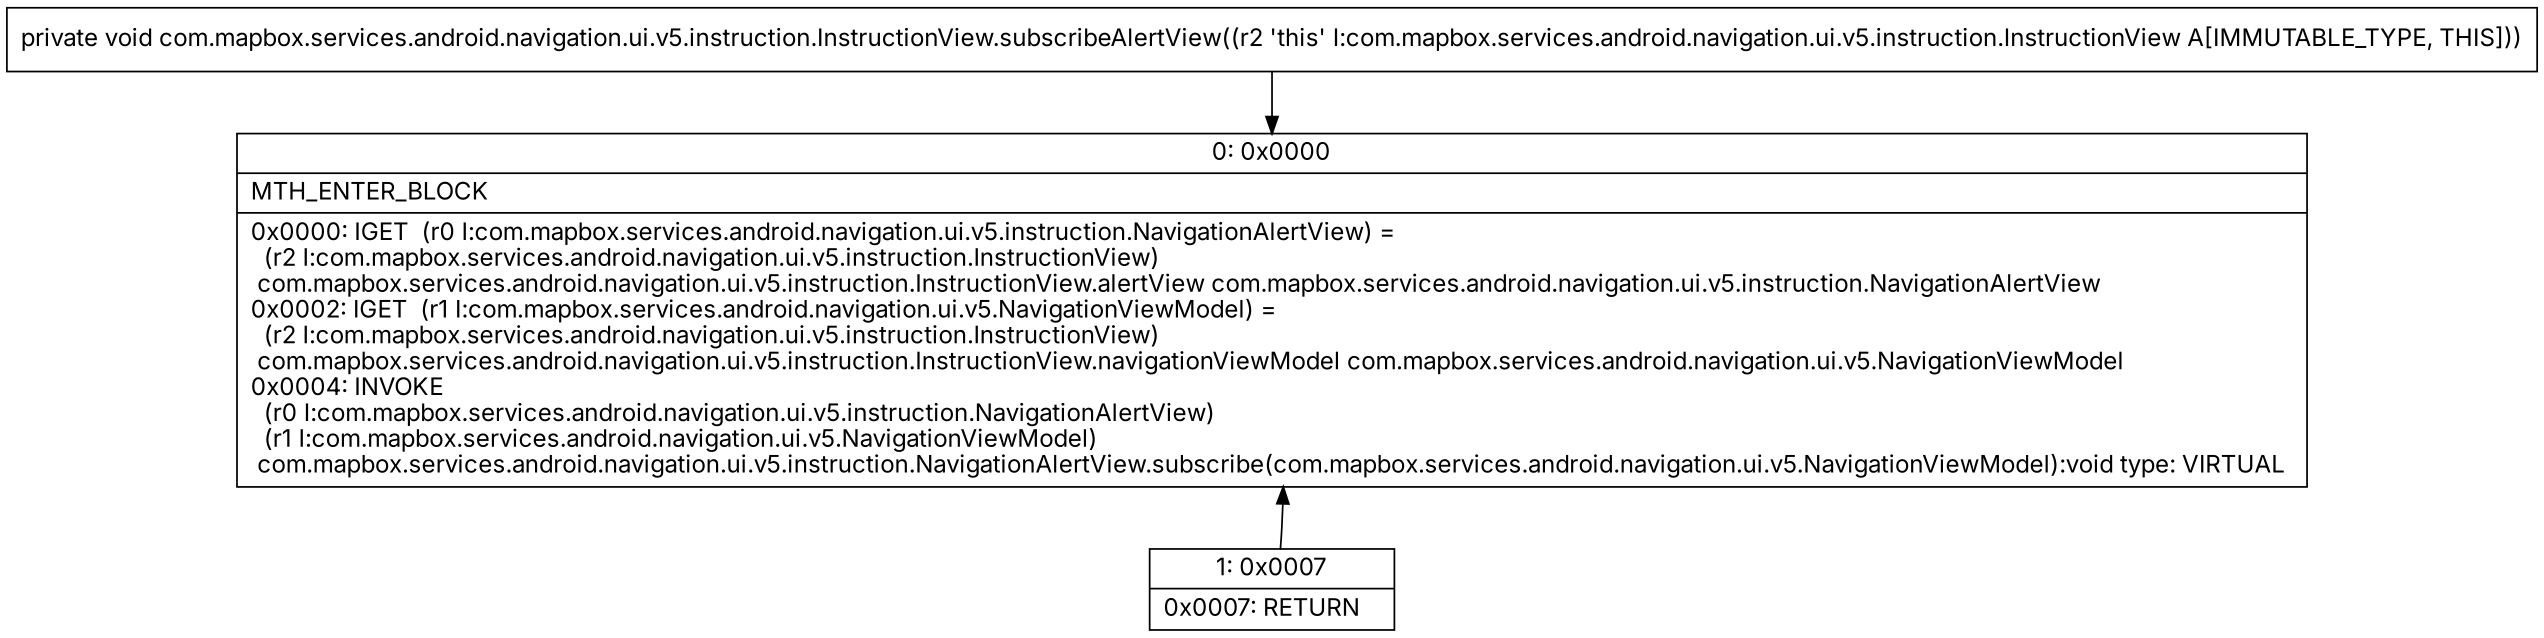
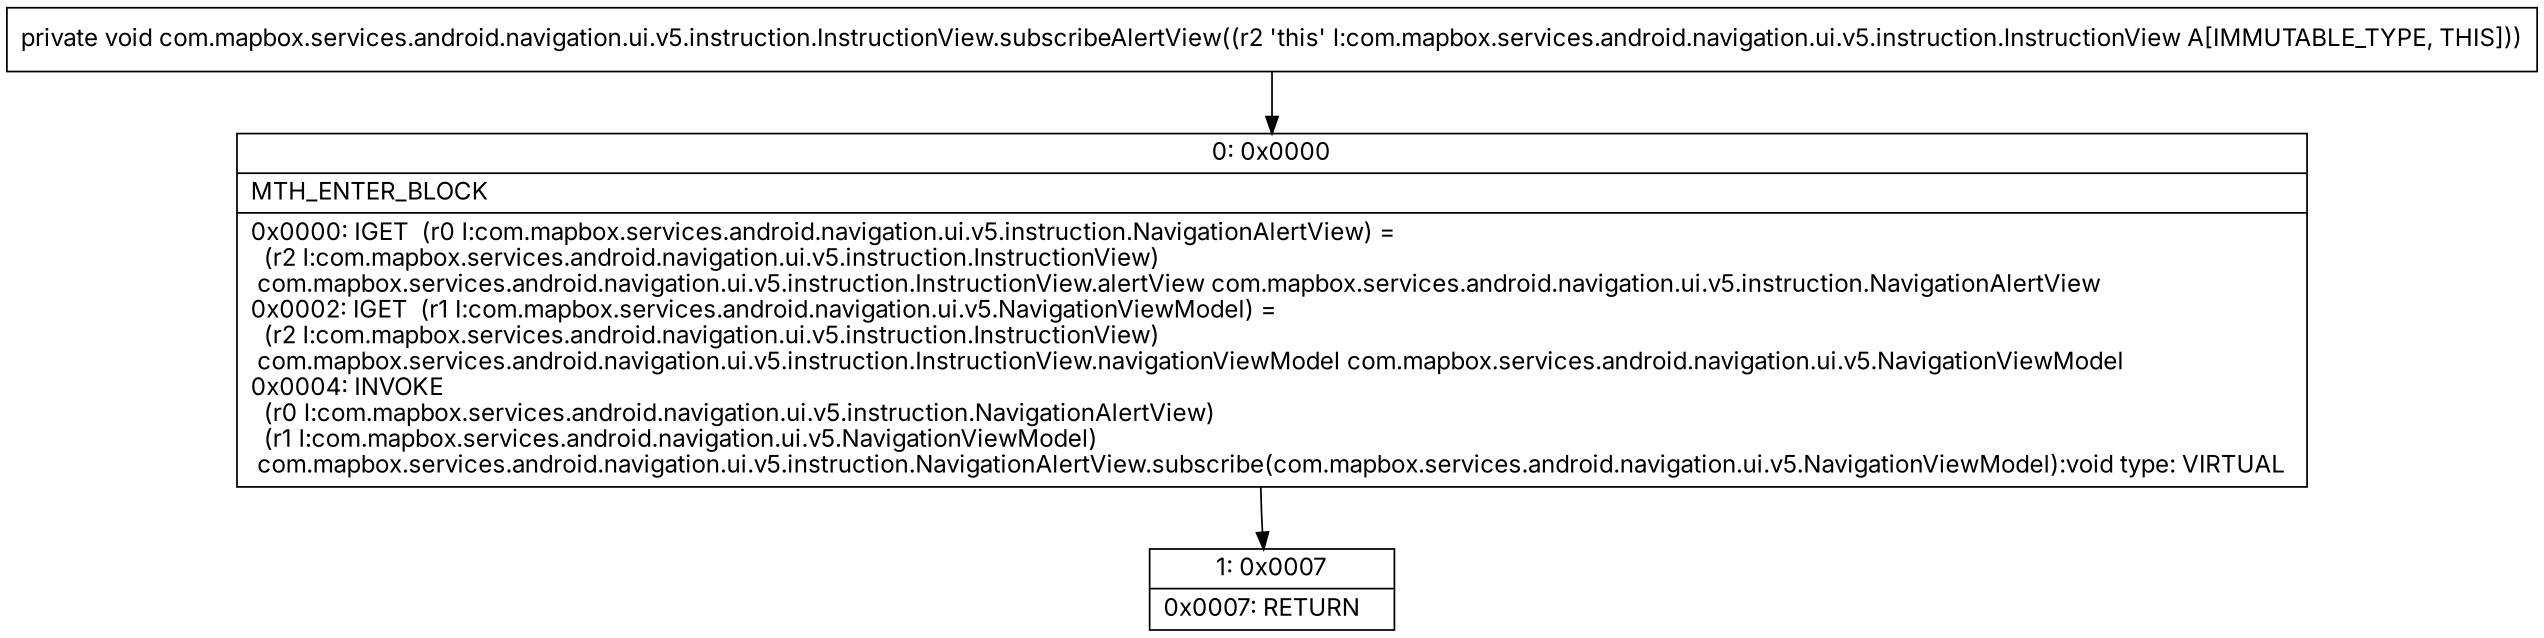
  digraph {
    fontname=Inter
    node [shape=record fontname=Inter]
    edge [fontname=Inter]
    n1 [label="{0\:\ 0x0000|MTH_ENTER_BLOCK\l|0x0000: IGET  (r0 I:com.mapbox.services.android.navigation.ui.v5.instruction.NavigationAlertView) = \l  (r2 I:com.mapbox.services.android.navigation.ui.v5.instruction.InstructionView)\l com.mapbox.services.android.navigation.ui.v5.instruction.InstructionView.alertView com.mapbox.services.android.navigation.ui.v5.instruction.NavigationAlertView \l0x0002: IGET  (r1 I:com.mapbox.services.android.navigation.ui.v5.NavigationViewModel) = \l  (r2 I:com.mapbox.services.android.navigation.ui.v5.instruction.InstructionView)\l com.mapbox.services.android.navigation.ui.v5.instruction.InstructionView.navigationViewModel com.mapbox.services.android.navigation.ui.v5.NavigationViewModel \l0x0004: INVOKE  \l  (r0 I:com.mapbox.services.android.navigation.ui.v5.instruction.NavigationAlertView)\l  (r1 I:com.mapbox.services.android.navigation.ui.v5.NavigationViewModel)\l com.mapbox.services.android.navigation.ui.v5.instruction.NavigationAlertView.subscribe(com.mapbox.services.android.navigation.ui.v5.NavigationViewModel):void type: VIRTUAL \l}"]
    n2 [label="{1\:\ 0x0007|0x0007: RETURN   \l}"]
    n3 [label="{private void com.mapbox.services.android.navigation.ui.v5.instruction.InstructionView.subscribeAlertView((r2 'this' I:com.mapbox.services.android.navigation.ui.v5.instruction.InstructionView A[IMMUTABLE_TYPE, THIS])) }"]
-   n2 -> n1
+   n1 -> n2
    n3 -> n1
  }
